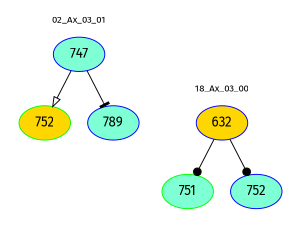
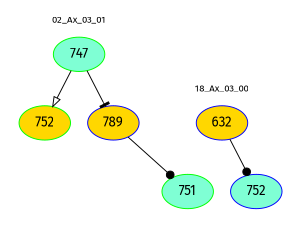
  digraph {
    fontname="Fira Sans"
    node [color=blue fillcolor=aquamarine fontname="Fira Sans" style=filled]
    edge [arrowhead=dot color=black fontname="Fira Sans"]
-   n1 [label=747]
+   n1 [color=green label=747]
    n2 [color=green fillcolor=gold label=752]
-   n3 [label=789]
+   n3 [fillcolor=gold label=789]
    n4 [fillcolor=gold label=632]
    n5 [label=752]
    n6 [color=green label=751]
    subgraph cluster_1 {
      color=white
      fontsize=10
      label="02_Ax_03_01"
      n1
      n2
      n3
    }
    subgraph cluster_2 {
      color=white
      fontsize=10
      label="18_Ax_03_00"
      n4
      n5
      n6
    }
    n1 -> n2 [arrowhead=onormal]
    n1 -> n3 [arrowhead=tee]
    n4 -> n5
-   n4 -> n6
+   n3 -> n6
  }
